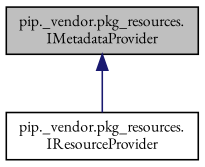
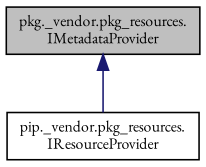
  digraph {
    fontname="EB Garamond"
    node [color=black fontname="EB Garamond" fontsize=10 shape=record style=filled]
-   n1 [fillcolor=grey75 fontcolor=black height=0.2 label="pip._vendor.pkg_resources.\lIMetadataProvider" width=0.4]
+   n1 [fillcolor=grey75 fontcolor=black height=0.2 label="pkg._vendor.pkg_resources.\lIMetadataProvider" width=0.4]
    n2 [fillcolor=white height=0.2 label="pip._vendor.pkg_resources.\lIResourceProvider" width=0.4]
    n1 -> n2 [color=midnightblue dir=back fontname="EB Garamond" fontsize=10 labelfontname=Helvetica labelfontsize=10 style=solid]
  }
